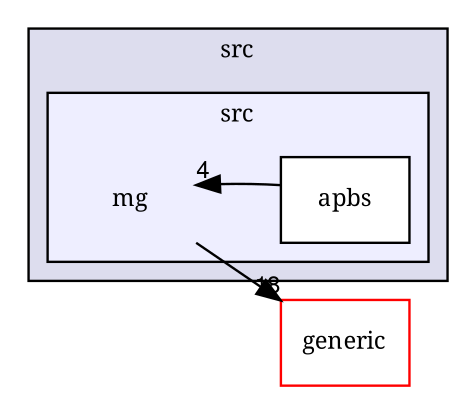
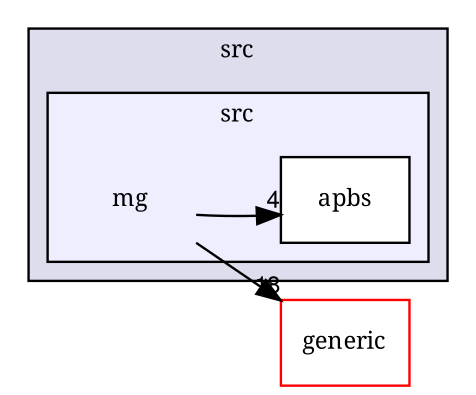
  digraph {
    compound=true
    fontname="Noto Serif"
    rankdir=LR
    node [fontname="Noto Serif" fontsize=10 shape=box fillcolor=white style=filled]
    edge [fontname="Noto Serif" labeldistance=1.5 labelfontname=FreeSans labelfontsize=10]
    n1 [label=mg shape=plaintext fillcolor="" style=""]
    n2 [color=black label=apbs]
    n3 [color=red label=generic]
    subgraph cluster_1 {
      bgcolor="#ddddee"
      fontsize=10
      label=src
      pencolor=black
      subgraph cluster_2 {
        bgcolor="#eeeeff"
        fontsize=10
        label=src
        pencolor=black
        n1
        n2
      }
    }
-   n2 -> n1 [headlabel=4]
+   n1 -> n2 [headlabel=4]
    n1 -> n3 [headlabel=18]
  }
